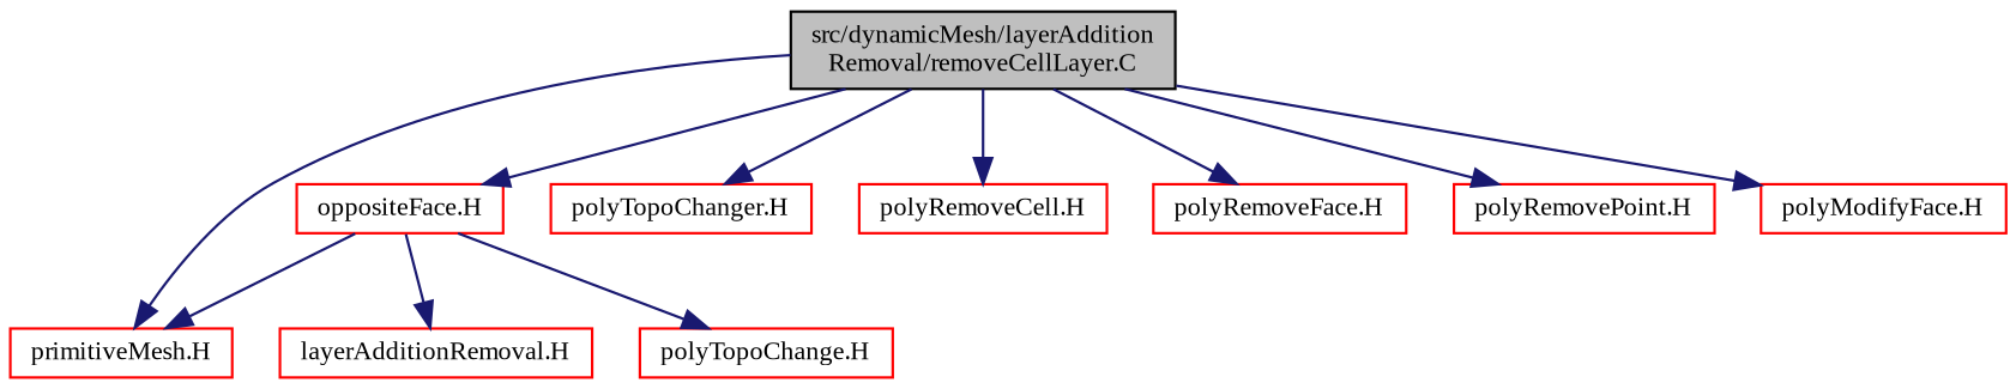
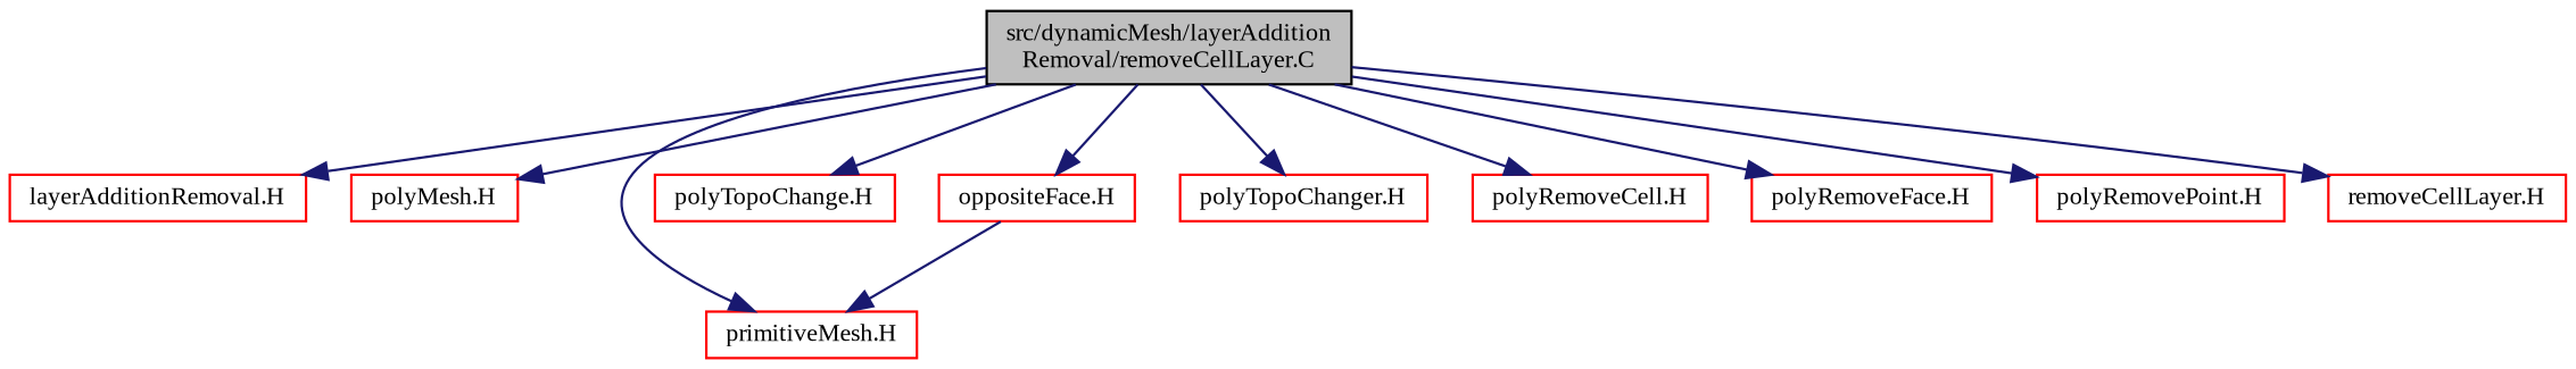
  digraph {
    fontname="Liberation Serif"
    node [color=red fontname="Liberation Serif" fontsize=10 shape=record]
    edge [color=midnightblue fontname="Liberation Serif" fontsize=10 labelfontname=FreeSans labelfontsize=10 style=solid]
    n1 [color=black fillcolor=grey75 fontcolor=black height=0.2 label="src/dynamicMesh/layerAddition\lRemoval/removeCellLayer.C" style=filled width=0.4]
    n2 [height=0.2 label="layerAdditionRemoval.H" width=0.4]
+   n3 [height=0.2 label="polyMesh.H" width=0.4]
    n4 [height=0.2 label="primitiveMesh.H" width=0.4]
    n5 [height=0.2 label="polyTopoChange.H" width=0.4]
    n6 [height=0.2 label="oppositeFace.H" width=0.4]
    n7 [height=0.2 label="polyTopoChanger.H" width=0.4]
    n8 [height=0.2 label="polyRemoveCell.H" width=0.4]
    n9 [height=0.2 label="polyRemoveFace.H" width=0.4]
    n10 [height=0.2 label="polyRemovePoint.H" width=0.4]
-   n11 [height=0.2 label="polyModifyFace.H" width=0.4]
-   n6 -> n2
+   n11 [height=0.2 label="removeCellLayer.H" width=0.4]
+   n1 -> n2
+   n1 -> n3
    n1 -> n4
-   n6 -> n5
+   n1 -> n5
    n1 -> n6
    n1 -> n7
    n1 -> n8
    n1 -> n9
    n1 -> n10
    n1 -> n11
    n6 -> n4
  }
